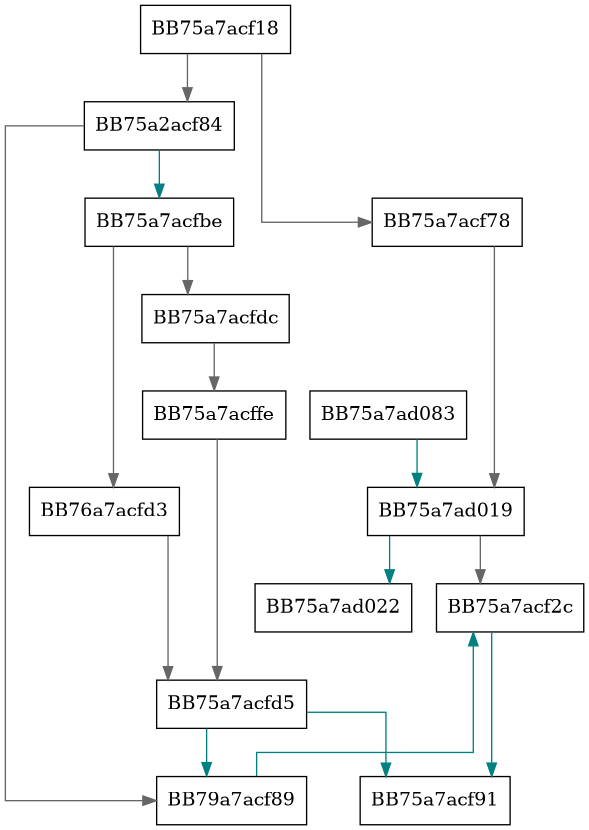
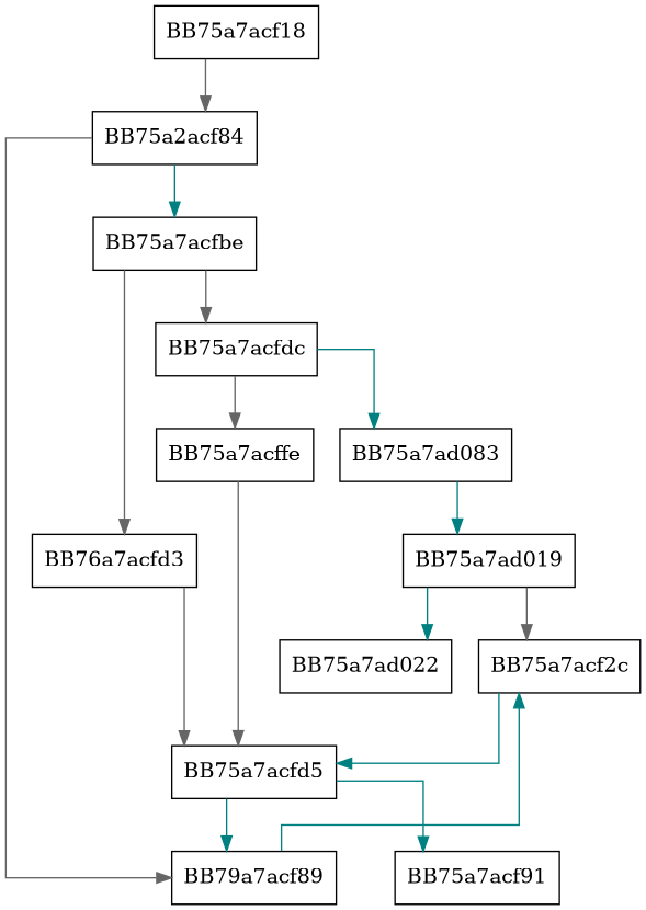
  digraph {
    splines=ortho
    node [shape=box]
    edge [color=gray40]
    n1 [label=BB75a2acf84]
    BB75a7acf18
-   BB75a7acf78
    BB75a7acfbe
    n5 [label=BB79a7acf89]
    BB75a7ad019
    BB75a7acfdc
    n8 [label=BB76a7acfd3]
    n9 [label=BB75a7acf2c]
    BB75a7ad022
    BB75a7acf91
    n12 [label=BB75a7ad083]
    BB75a7acffe
    BB75a7acfd5
    n1 -> BB75a7acfbe [color=teal]
    n1 -> n5
    BB75a7acf18 -> n1
-   BB75a7acf18 -> BB75a7acf78
-   BB75a7acf78 -> BB75a7ad019
    BB75a7acfbe -> BB75a7acfdc
    BB75a7acfbe -> n8
    n5 -> n9 [color=teal]
    BB75a7ad019 -> n9
    BB75a7ad019 -> BB75a7ad022 [color=teal]
+   BB75a7acfdc -> n12 [color=teal]
    BB75a7acfdc -> BB75a7acffe
    n8 -> BB75a7acfd5
-   n9 -> BB75a7acf91 [color=teal]
+   n9 -> BB75a7acfd5 [color=teal]
    n12 -> BB75a7ad019 [color=teal]
    BB75a7acffe -> BB75a7acfd5
    BB75a7acfd5 -> n5 [color=teal]
    BB75a7acfd5 -> BB75a7acf91 [color=teal]
  }
